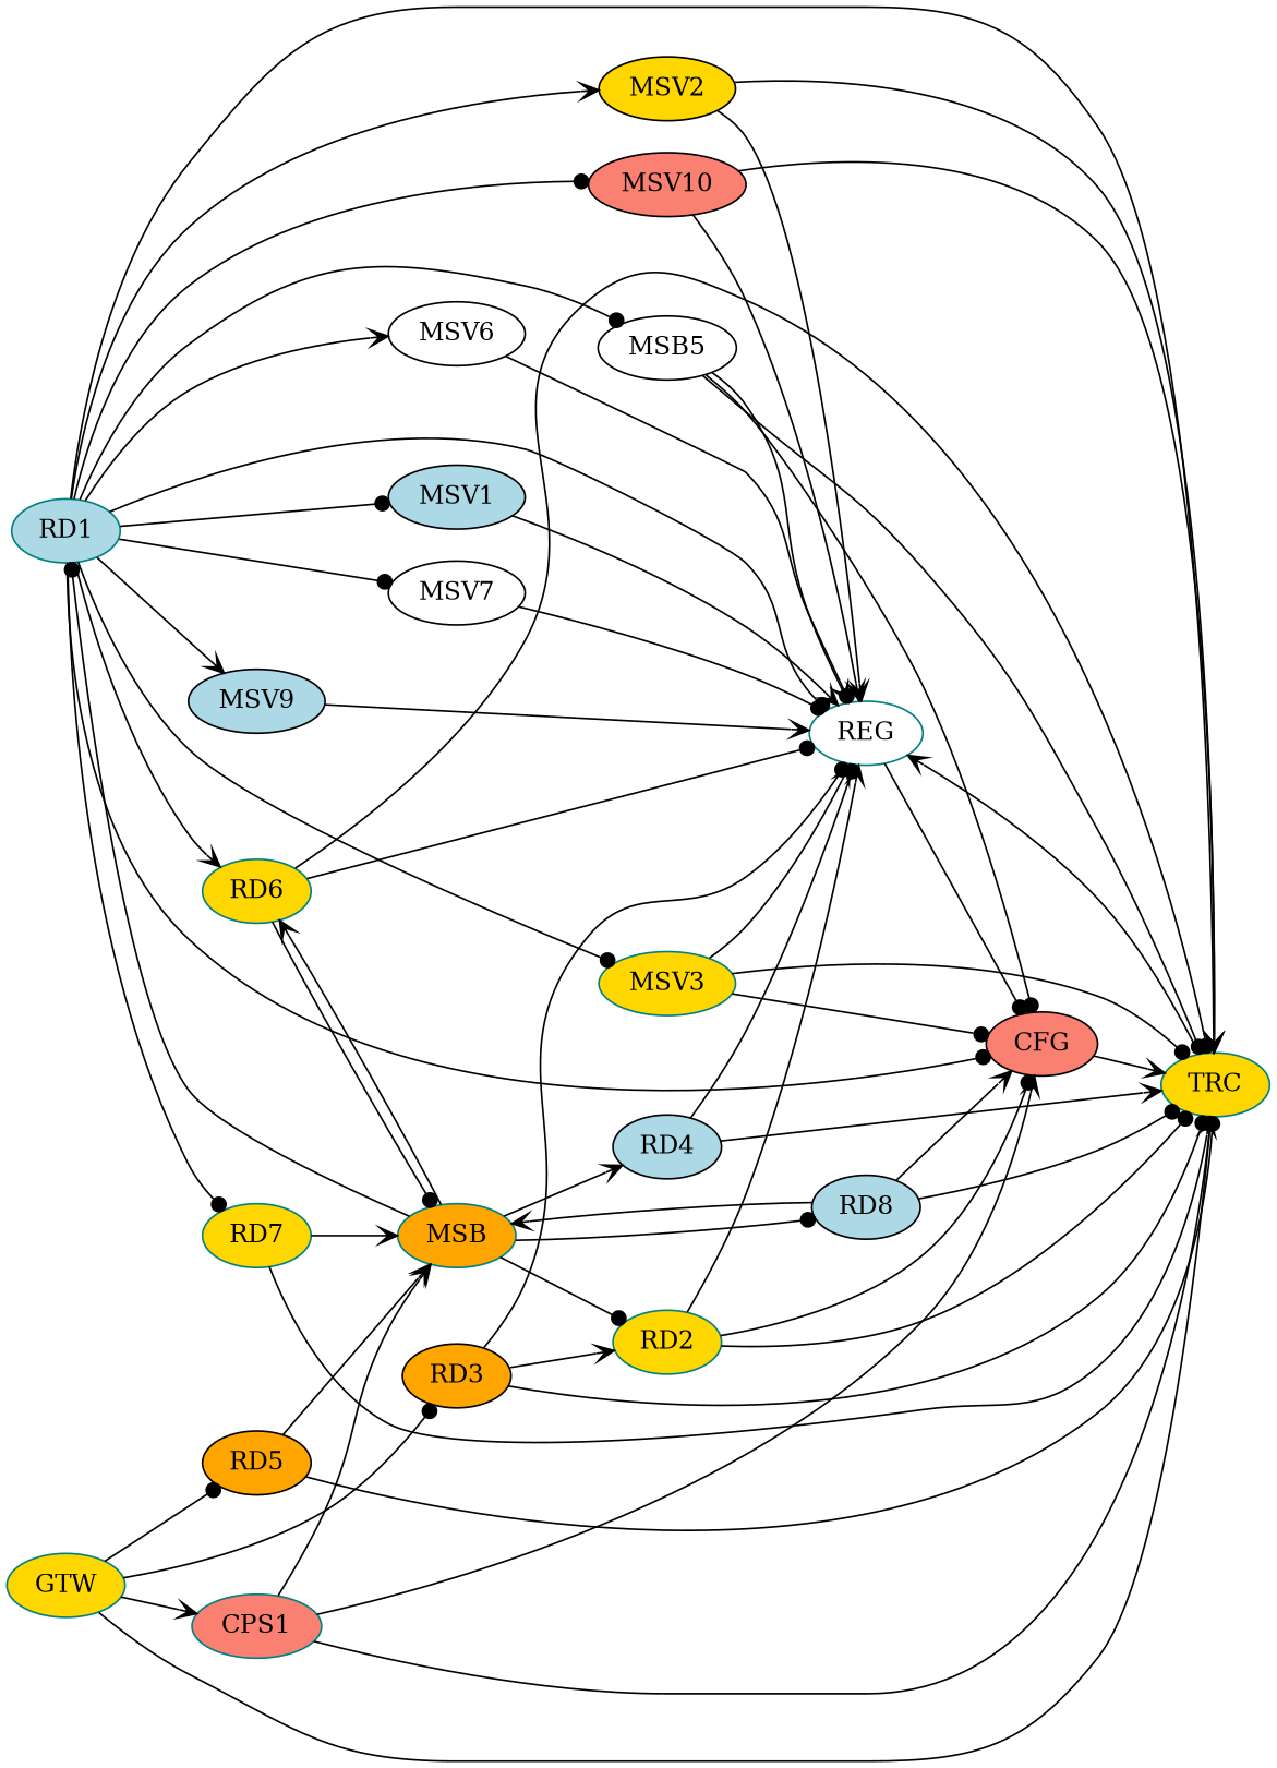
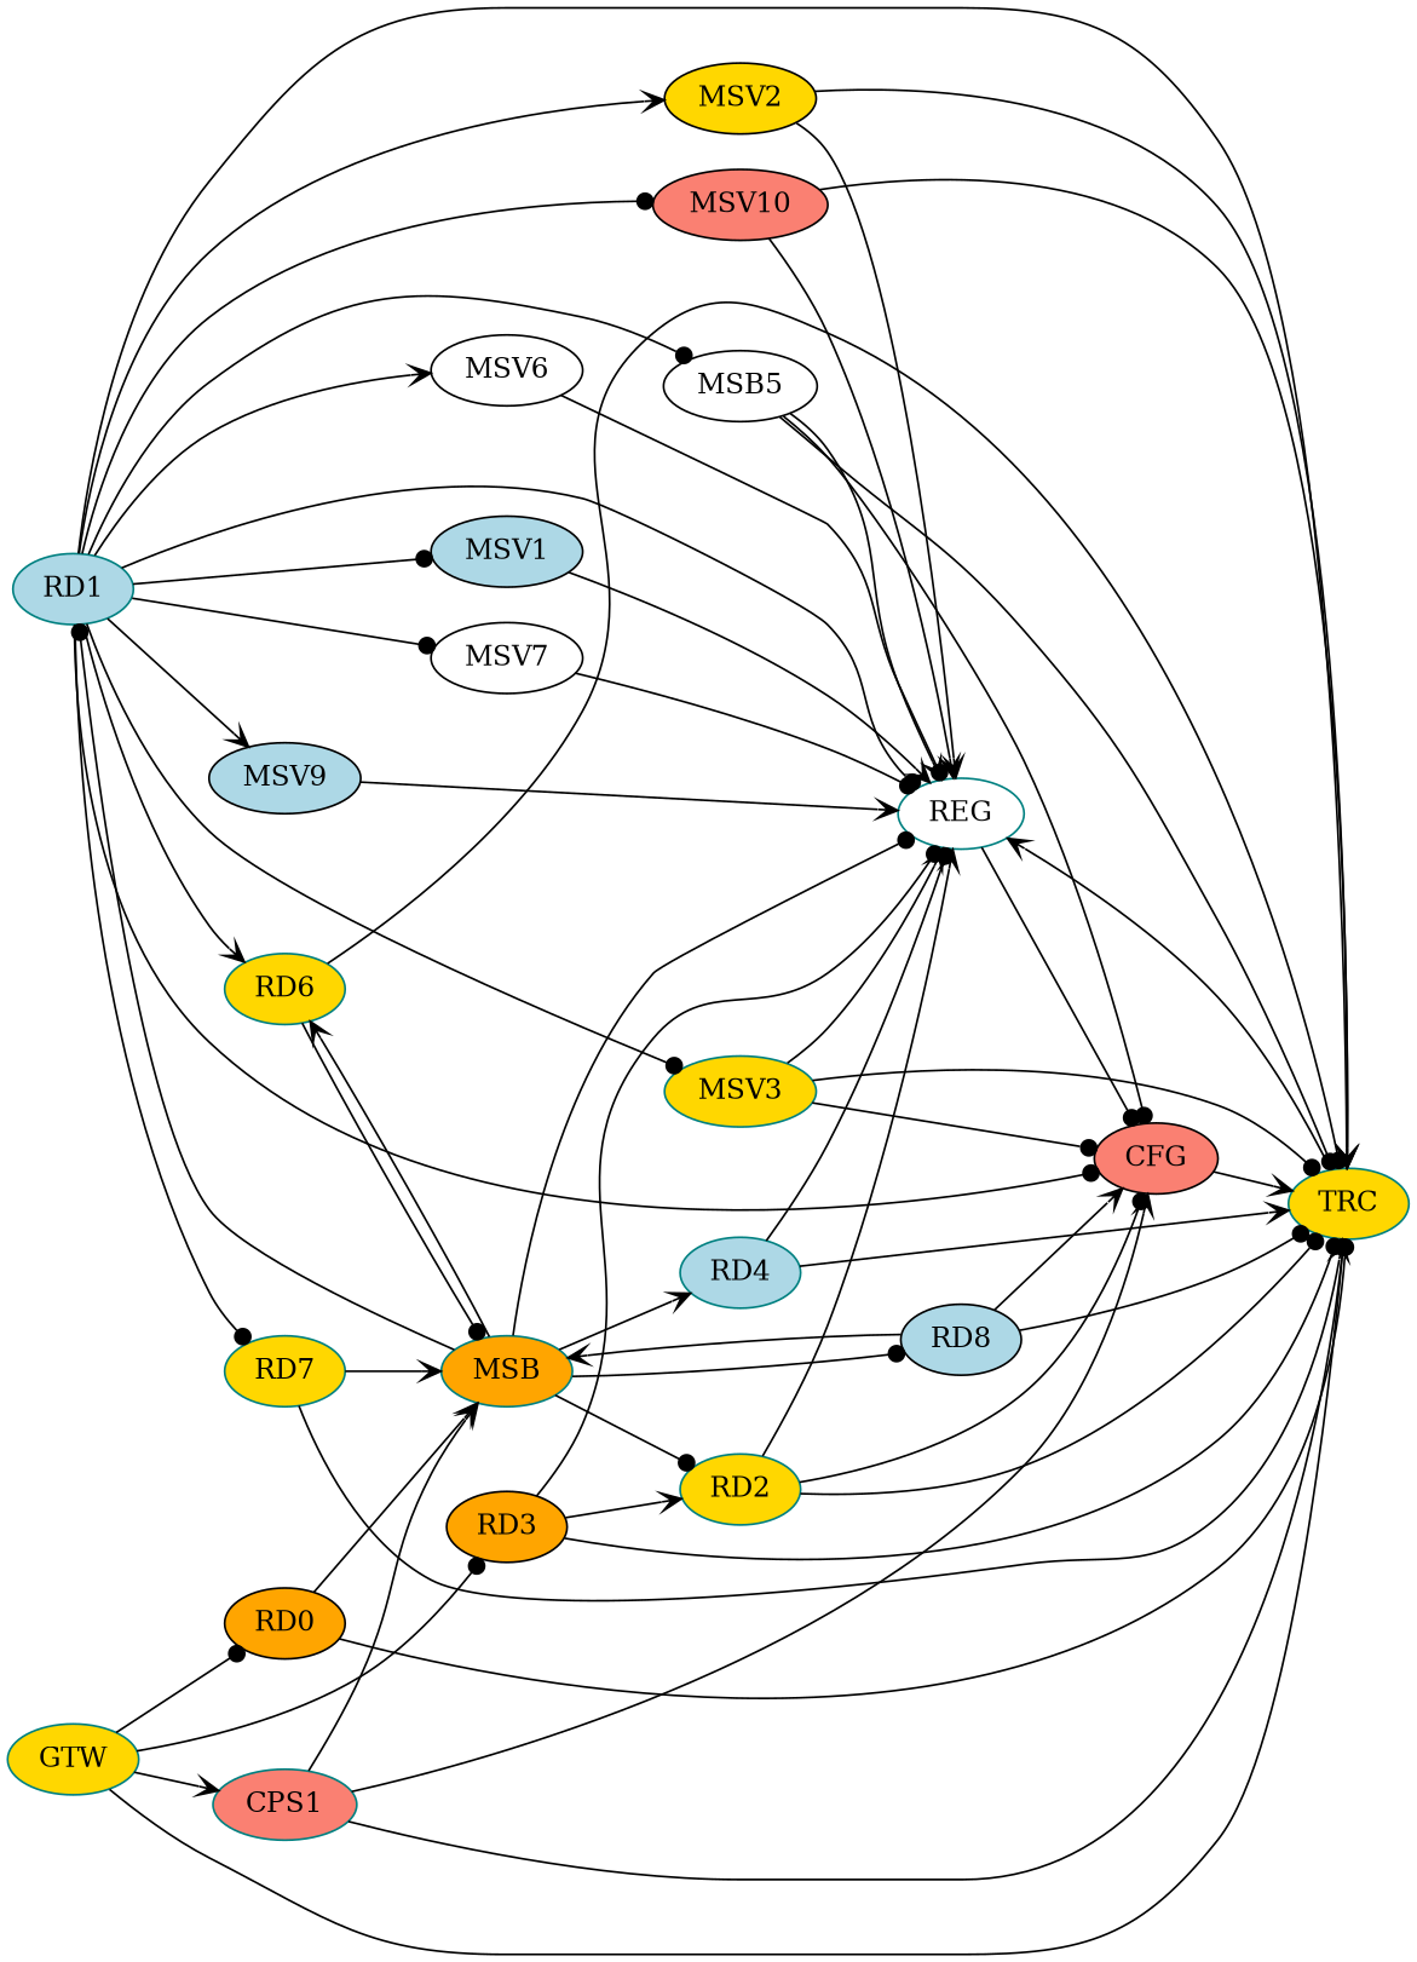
  strict digraph {
    rankdir=LR
    node [color=black fillcolor=gold style=filled]
    edge [arrowhead=dot]
    n1 [color=teal fillcolor=lightblue label=RD1]
    n2 [color=teal label=RD6]
    n3 [color=teal label=RD7]
    n4 [color=teal fillcolor=white label=REG]
    n5 [fillcolor=salmon label=CFG]
    n6 [color=teal label=TRC]
    n7 [fillcolor=lightblue label=MSV1]
    n8 [label=MSV2]
    n9 [color=teal label=MSV3]
    n10 [fillcolor=white label=MSB5]
    n11 [fillcolor=white label=MSV6]
    n12 [fillcolor=white label=MSV7]
    n13 [fillcolor=lightblue label=MSV9]
    n14 [fillcolor=salmon label=MSV10]
    n15 [color=teal fillcolor=orange label=MSB]
    n16 [color=teal label=RD2]
    n17 [fillcolor=orange label=RD3]
-   n18 [fillcolor=lightblue label=RD4]
-   n19 [fillcolor=orange label=RD5]
+   n18 [color=teal fillcolor=lightblue label=RD4]
+   n19 [fillcolor=orange label=RD0]
    n20 [fillcolor=lightblue label=RD8]
    n21 [color=teal fillcolor=salmon label=CPS1]
    n22 [color=teal label=GTW]
    n1 -> n2 [arrowhead=vee]
    n1 -> n3
    n1 -> n4
    n1 -> n5
    n1 -> n6 [arrowhead=vee]
    n1 -> n7
    n1 -> n8 [arrowhead=vee]
    n1 -> n9
    n1 -> n10
    n1 -> n11 [arrowhead=vee]
    n1 -> n12
    n1 -> n13 [arrowhead=vee]
    n1 -> n14
    n2 -> n6
    n2 -> n15
    n3 -> n6 [arrowhead=vee]
    n3 -> n15 [arrowhead=vee]
    n4 -> n5
    n5 -> n6 [arrowhead=vee]
    n6 -> n4 [arrowhead=vee]
    n7 -> n4 [arrowhead=vee]
    n8 -> n4 [arrowhead=vee]
    n8 -> n6 [arrowhead=vee]
    n9 -> n4 [arrowhead=vee]
    n9 -> n5
    n9 -> n6
    n10 -> n4 [arrowhead=vee]
    n10 -> n5
    n10 -> n6
    n11 -> n4
    n12 -> n4
    n13 -> n4 [arrowhead=vee]
    n14 -> n4 [arrowhead=vee]
    n14 -> n6 [arrowhead=vee]
    n15 -> n1
    n15 -> n2 [arrowhead=vee]
-   n2 -> n4
+   n15 -> n4
    n15 -> n16
    n15 -> n18 [arrowhead=vee]
    n15 -> n20
    n16 -> n4 [arrowhead=vee]
    n16 -> n5
    n16 -> n6
    n17 -> n4
    n17 -> n6
    n17 -> n16 [arrowhead=vee]
    n18 -> n4
    n18 -> n6 [arrowhead=vee]
    n19 -> n6
    n19 -> n15 [arrowhead=vee]
    n20 -> n5 [arrowhead=vee]
    n20 -> n6
    n20 -> n15 [arrowhead=vee]
    n21 -> n5 [arrowhead=vee]
    n21 -> n6
    n21 -> n15 [arrowhead=vee]
    n22 -> n6
    n22 -> n17
    n22 -> n19
    n22 -> n21 [arrowhead=vee]
  }
